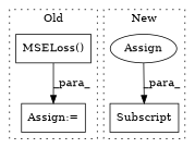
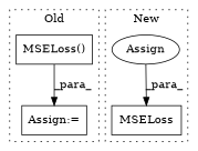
  digraph {
    node [shape=box]
    n1 [a=75 l=18 label="MSELoss()" s=10115]
    n2 [a=68 l=3 label="Assign:=" s=10112]
-   n3 [a=63 l="17,0" label=Subscript s="10191,0"]
+   n3 [a=63 l="17,0" label=MSELoss s="10191,0"]
    n4 [a=76 l=1 label=Assign s=10206 shape=ellipse]
    subgraph cluster_1 {
      label=Old
      style=dotted
      n1
      n2
    }
    subgraph cluster_2 {
      label=New
      style=dotted
      n3
      n4
    }
    n1 -> n2 [label=_para_]
    n4 -> n3 [label=_para_]
  }
